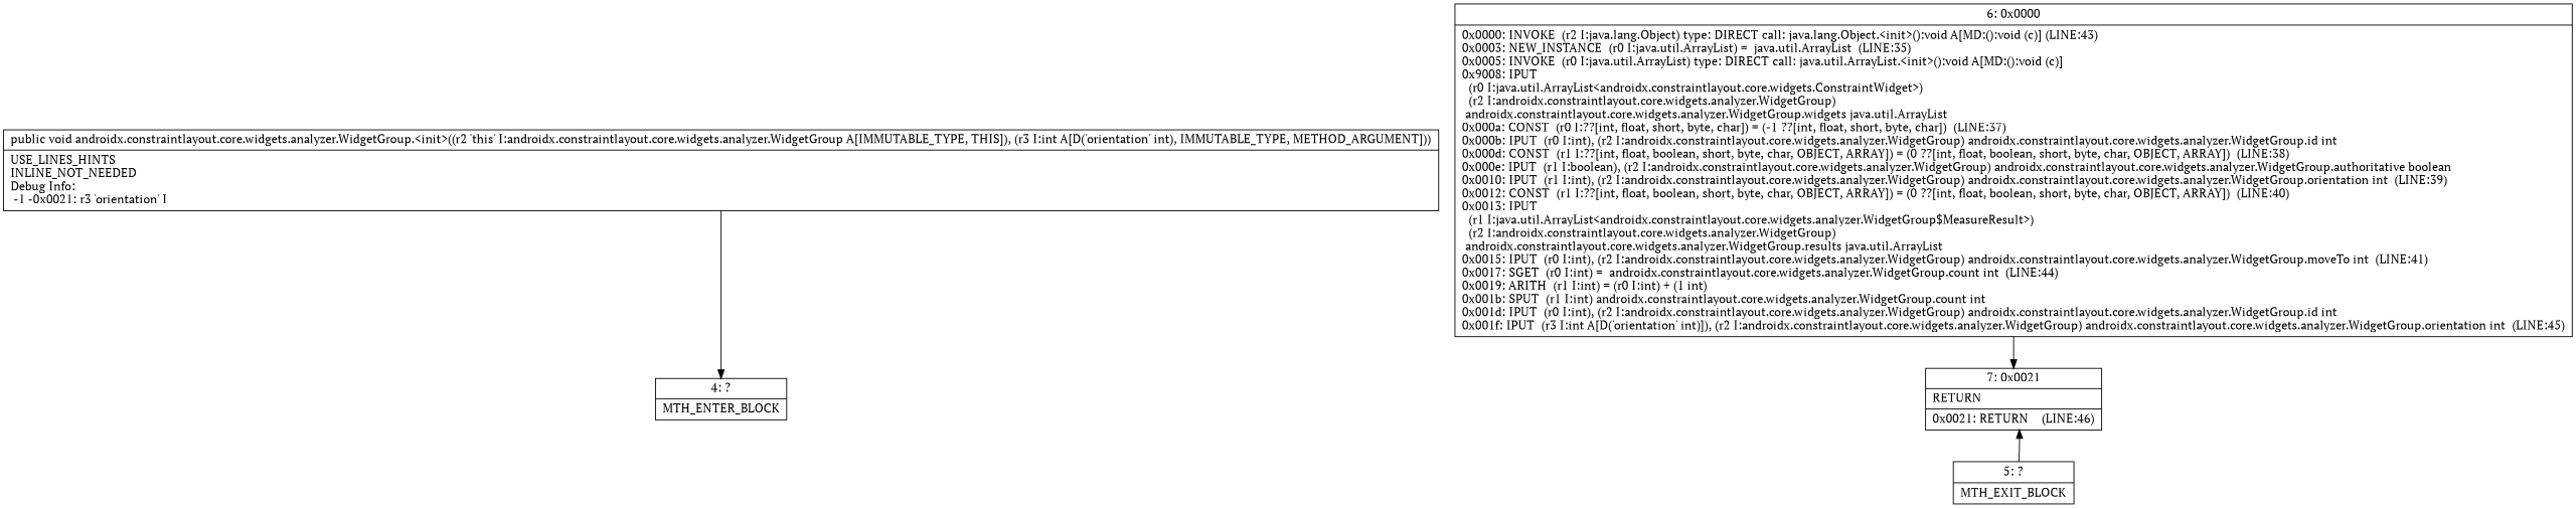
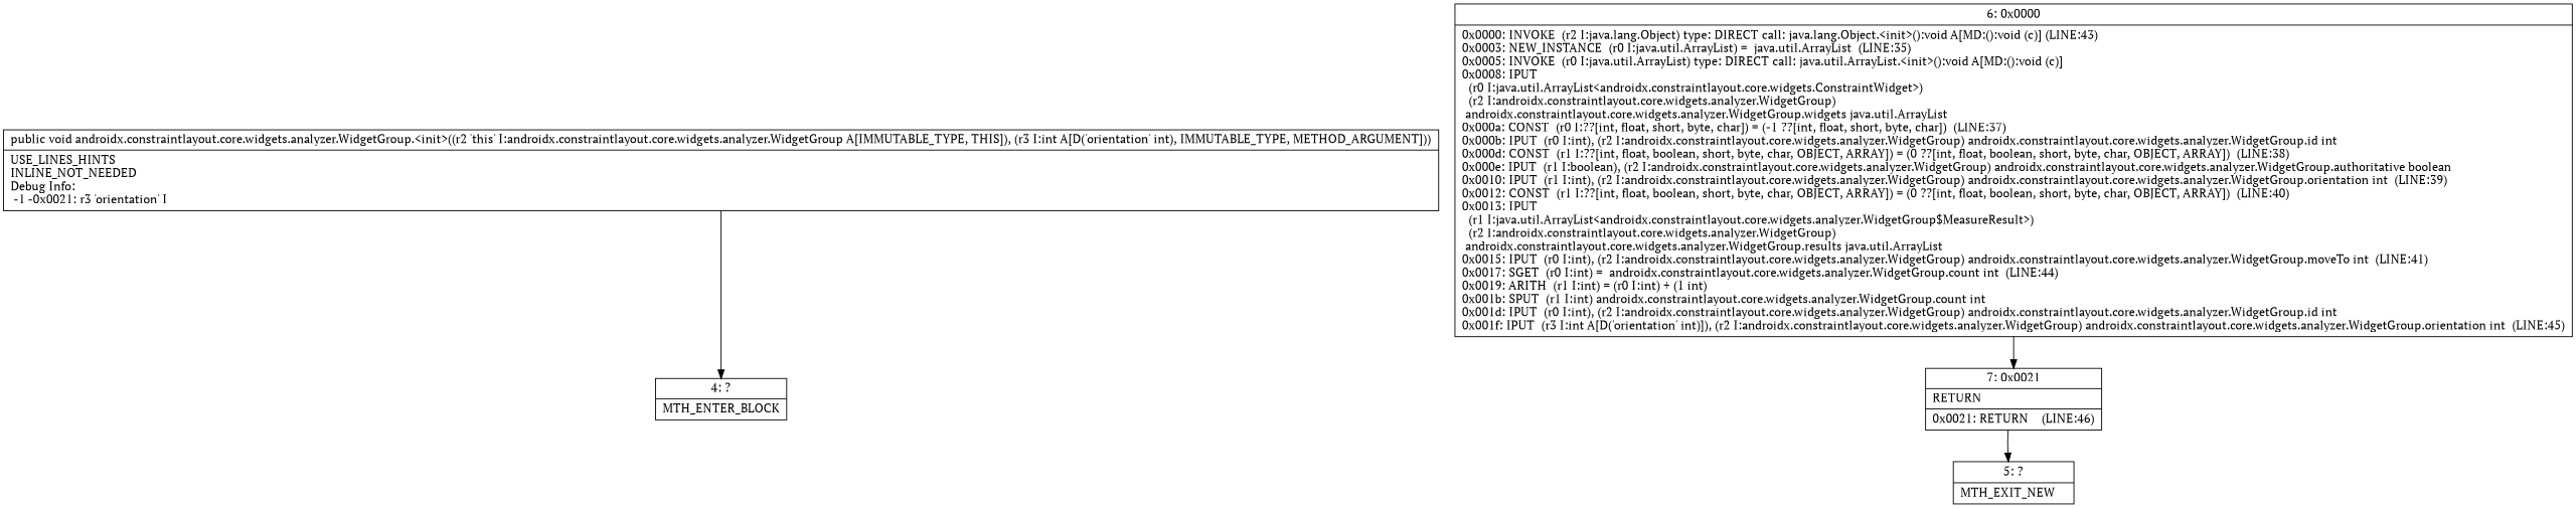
  digraph {
    fontname="PT Serif"
    node [fontname="PT Serif" shape=record]
    edge [fontname="PT Serif"]
    n1 [label="{4\:\ ?|MTH_ENTER_BLOCK\l}"]
-   n2 [label="{6\:\ 0x0000|0x0000: INVOKE  (r2 I:java.lang.Object) type: DIRECT call: java.lang.Object.\<init\>():void A[MD:():void (c)] (LINE:43)\l0x0003: NEW_INSTANCE  (r0 I:java.util.ArrayList) =  java.util.ArrayList  (LINE:35)\l0x0005: INVOKE  (r0 I:java.util.ArrayList) type: DIRECT call: java.util.ArrayList.\<init\>():void A[MD:():void (c)]\l0x9008: IPUT  \l  (r0 I:java.util.ArrayList\<androidx.constraintlayout.core.widgets.ConstraintWidget\>)\l  (r2 I:androidx.constraintlayout.core.widgets.analyzer.WidgetGroup)\l androidx.constraintlayout.core.widgets.analyzer.WidgetGroup.widgets java.util.ArrayList \l0x000a: CONST  (r0 I:??[int, float, short, byte, char]) = (\-1 ??[int, float, short, byte, char])  (LINE:37)\l0x000b: IPUT  (r0 I:int), (r2 I:androidx.constraintlayout.core.widgets.analyzer.WidgetGroup) androidx.constraintlayout.core.widgets.analyzer.WidgetGroup.id int \l0x000d: CONST  (r1 I:??[int, float, boolean, short, byte, char, OBJECT, ARRAY]) = (0 ??[int, float, boolean, short, byte, char, OBJECT, ARRAY])  (LINE:38)\l0x000e: IPUT  (r1 I:boolean), (r2 I:androidx.constraintlayout.core.widgets.analyzer.WidgetGroup) androidx.constraintlayout.core.widgets.analyzer.WidgetGroup.authoritative boolean \l0x0010: IPUT  (r1 I:int), (r2 I:androidx.constraintlayout.core.widgets.analyzer.WidgetGroup) androidx.constraintlayout.core.widgets.analyzer.WidgetGroup.orientation int  (LINE:39)\l0x0012: CONST  (r1 I:??[int, float, boolean, short, byte, char, OBJECT, ARRAY]) = (0 ??[int, float, boolean, short, byte, char, OBJECT, ARRAY])  (LINE:40)\l0x0013: IPUT  \l  (r1 I:java.util.ArrayList\<androidx.constraintlayout.core.widgets.analyzer.WidgetGroup$MeasureResult\>)\l  (r2 I:androidx.constraintlayout.core.widgets.analyzer.WidgetGroup)\l androidx.constraintlayout.core.widgets.analyzer.WidgetGroup.results java.util.ArrayList \l0x0015: IPUT  (r0 I:int), (r2 I:androidx.constraintlayout.core.widgets.analyzer.WidgetGroup) androidx.constraintlayout.core.widgets.analyzer.WidgetGroup.moveTo int  (LINE:41)\l0x0017: SGET  (r0 I:int) =  androidx.constraintlayout.core.widgets.analyzer.WidgetGroup.count int  (LINE:44)\l0x0019: ARITH  (r1 I:int) = (r0 I:int) + (1 int) \l0x001b: SPUT  (r1 I:int) androidx.constraintlayout.core.widgets.analyzer.WidgetGroup.count int \l0x001d: IPUT  (r0 I:int), (r2 I:androidx.constraintlayout.core.widgets.analyzer.WidgetGroup) androidx.constraintlayout.core.widgets.analyzer.WidgetGroup.id int \l0x001f: IPUT  (r3 I:int A[D('orientation' int)]), (r2 I:androidx.constraintlayout.core.widgets.analyzer.WidgetGroup) androidx.constraintlayout.core.widgets.analyzer.WidgetGroup.orientation int  (LINE:45)\l}"]
+   n2 [label="{6\:\ 0x0000|0x0000: INVOKE  (r2 I:java.lang.Object) type: DIRECT call: java.lang.Object.\<init\>():void A[MD:():void (c)] (LINE:43)\l0x0003: NEW_INSTANCE  (r0 I:java.util.ArrayList) =  java.util.ArrayList  (LINE:35)\l0x0005: INVOKE  (r0 I:java.util.ArrayList) type: DIRECT call: java.util.ArrayList.\<init\>():void A[MD:():void (c)]\l0x0008: IPUT  \l  (r0 I:java.util.ArrayList\<androidx.constraintlayout.core.widgets.ConstraintWidget\>)\l  (r2 I:androidx.constraintlayout.core.widgets.analyzer.WidgetGroup)\l androidx.constraintlayout.core.widgets.analyzer.WidgetGroup.widgets java.util.ArrayList \l0x000a: CONST  (r0 I:??[int, float, short, byte, char]) = (\-1 ??[int, float, short, byte, char])  (LINE:37)\l0x000b: IPUT  (r0 I:int), (r2 I:androidx.constraintlayout.core.widgets.analyzer.WidgetGroup) androidx.constraintlayout.core.widgets.analyzer.WidgetGroup.id int \l0x000d: CONST  (r1 I:??[int, float, boolean, short, byte, char, OBJECT, ARRAY]) = (0 ??[int, float, boolean, short, byte, char, OBJECT, ARRAY])  (LINE:38)\l0x000e: IPUT  (r1 I:boolean), (r2 I:androidx.constraintlayout.core.widgets.analyzer.WidgetGroup) androidx.constraintlayout.core.widgets.analyzer.WidgetGroup.authoritative boolean \l0x0010: IPUT  (r1 I:int), (r2 I:androidx.constraintlayout.core.widgets.analyzer.WidgetGroup) androidx.constraintlayout.core.widgets.analyzer.WidgetGroup.orientation int  (LINE:39)\l0x0012: CONST  (r1 I:??[int, float, boolean, short, byte, char, OBJECT, ARRAY]) = (0 ??[int, float, boolean, short, byte, char, OBJECT, ARRAY])  (LINE:40)\l0x0013: IPUT  \l  (r1 I:java.util.ArrayList\<androidx.constraintlayout.core.widgets.analyzer.WidgetGroup$MeasureResult\>)\l  (r2 I:androidx.constraintlayout.core.widgets.analyzer.WidgetGroup)\l androidx.constraintlayout.core.widgets.analyzer.WidgetGroup.results java.util.ArrayList \l0x0015: IPUT  (r0 I:int), (r2 I:androidx.constraintlayout.core.widgets.analyzer.WidgetGroup) androidx.constraintlayout.core.widgets.analyzer.WidgetGroup.moveTo int  (LINE:41)\l0x0017: SGET  (r0 I:int) =  androidx.constraintlayout.core.widgets.analyzer.WidgetGroup.count int  (LINE:44)\l0x0019: ARITH  (r1 I:int) = (r0 I:int) + (1 int) \l0x001b: SPUT  (r1 I:int) androidx.constraintlayout.core.widgets.analyzer.WidgetGroup.count int \l0x001d: IPUT  (r0 I:int), (r2 I:androidx.constraintlayout.core.widgets.analyzer.WidgetGroup) androidx.constraintlayout.core.widgets.analyzer.WidgetGroup.id int \l0x001f: IPUT  (r3 I:int A[D('orientation' int)]), (r2 I:androidx.constraintlayout.core.widgets.analyzer.WidgetGroup) androidx.constraintlayout.core.widgets.analyzer.WidgetGroup.orientation int  (LINE:45)\l}"]
    n3 [label="{7\:\ 0x0021|RETURN\l|0x0021: RETURN    (LINE:46)\l}"]
-   n4 [label="{5\:\ ?|MTH_EXIT_BLOCK\l}"]
+   n4 [label="{5\:\ ?|MTH_EXIT_NEW\l}"]
    n5 [label="{public void androidx.constraintlayout.core.widgets.analyzer.WidgetGroup.\<init\>((r2 'this' I:androidx.constraintlayout.core.widgets.analyzer.WidgetGroup A[IMMUTABLE_TYPE, THIS]), (r3 I:int A[D('orientation' int), IMMUTABLE_TYPE, METHOD_ARGUMENT]))  | USE_LINES_HINTS\lINLINE_NOT_NEEDED\lDebug Info:\l  \-1 \-0x0021: r3 'orientation' I\l}"]
    n2 -> n3
-   n4 -> n3
+   n3 -> n4
    n5 -> n1
  }
